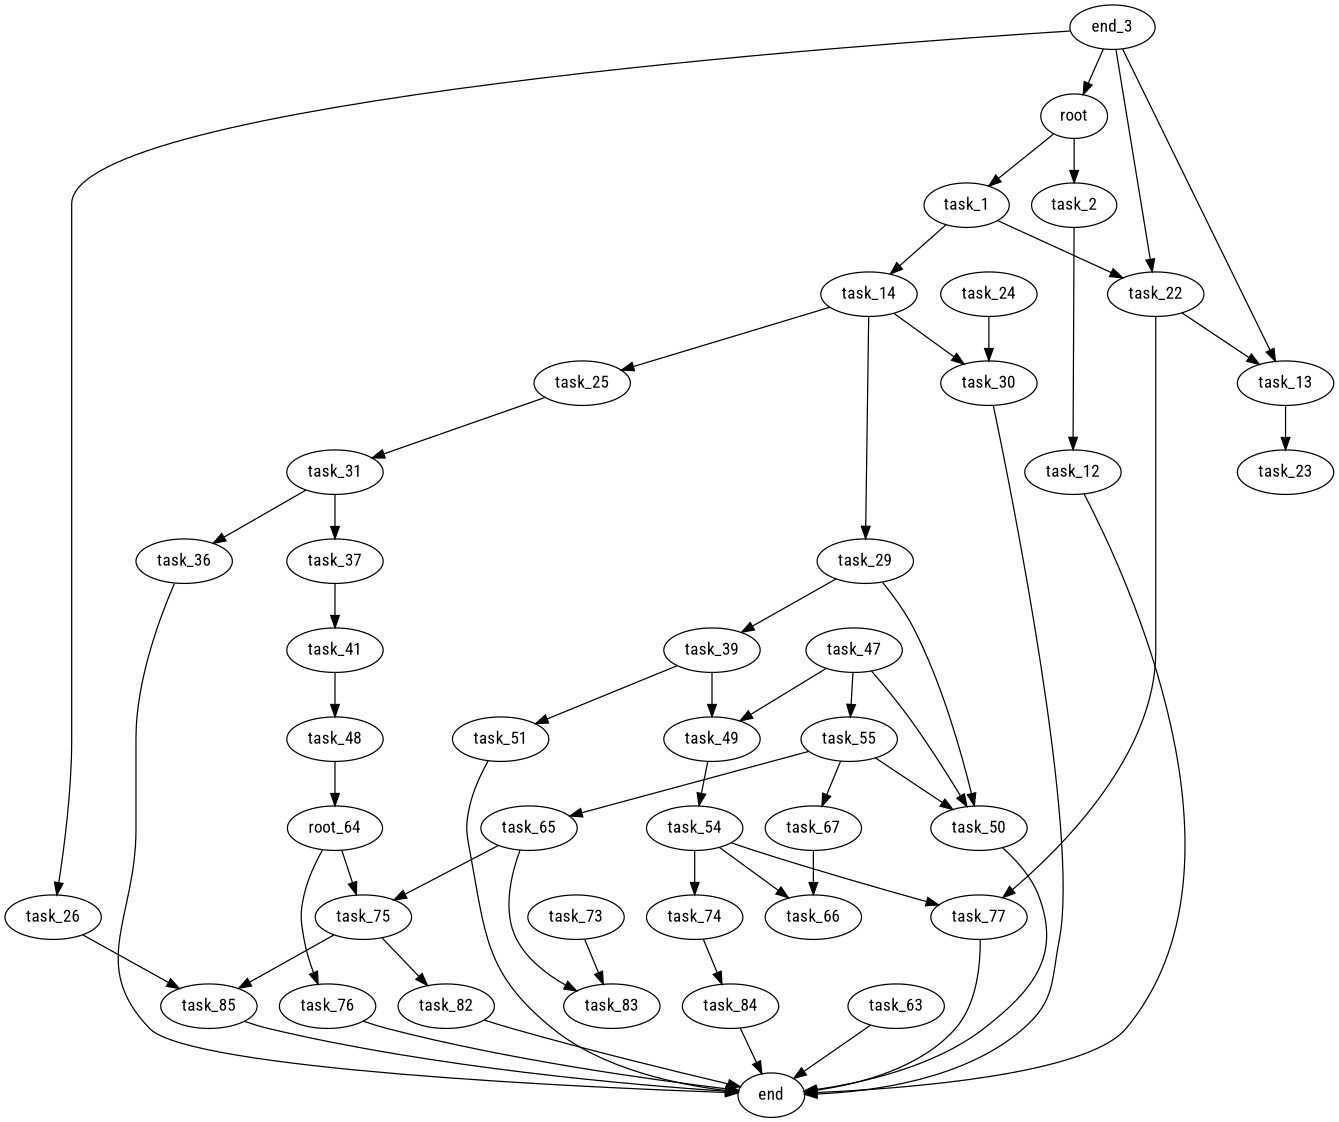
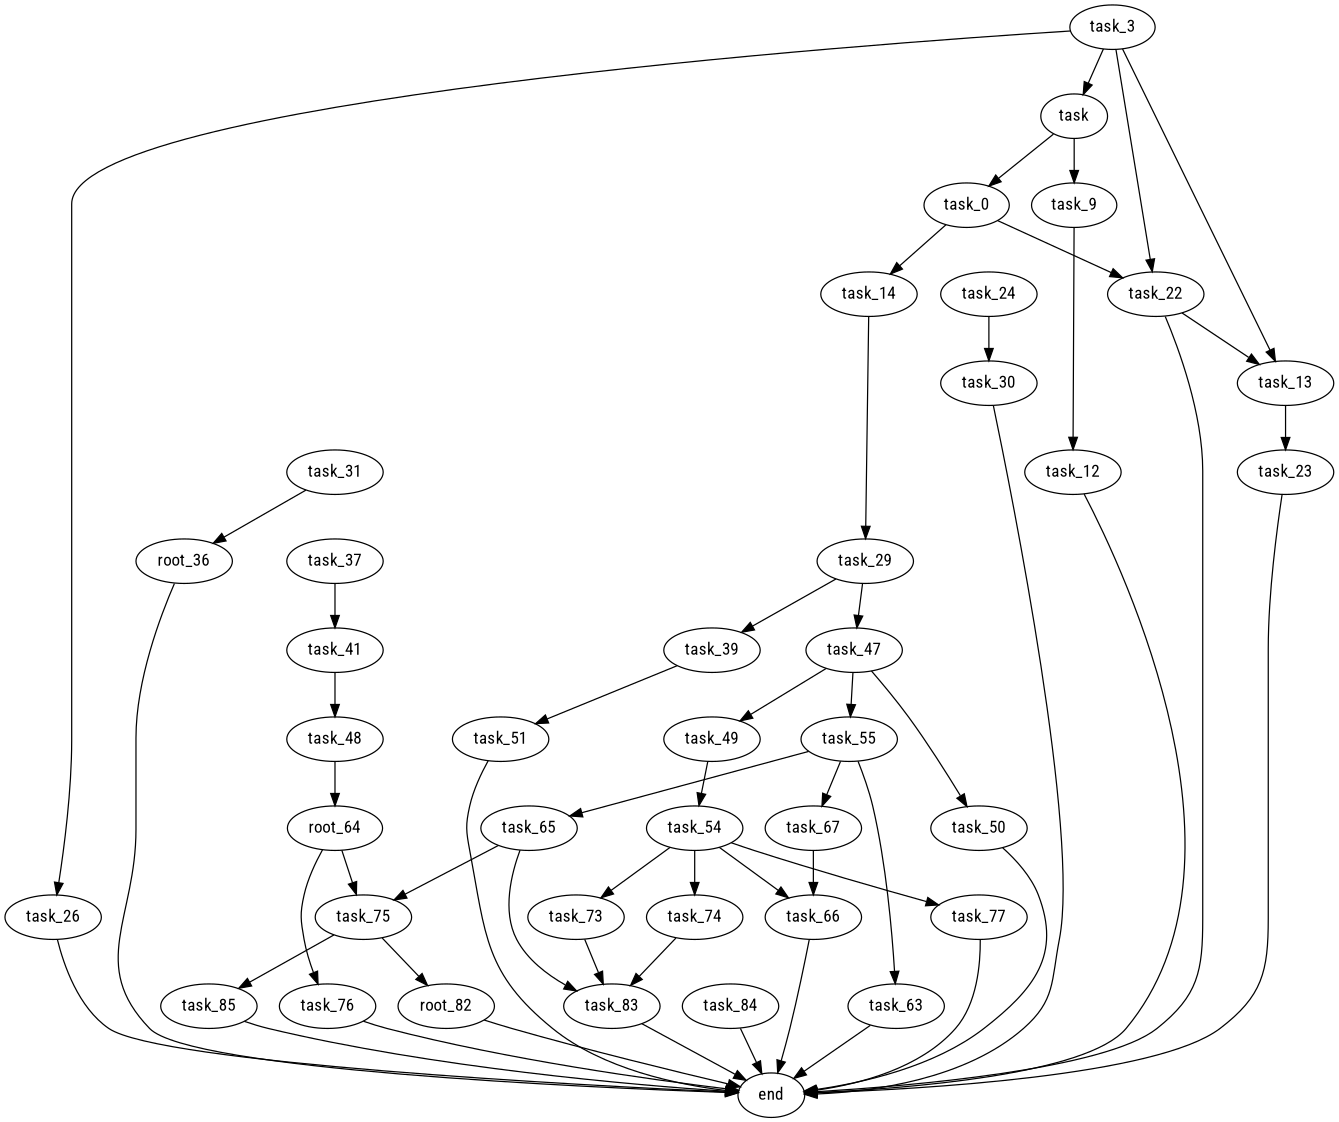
  digraph {
    fontname="Roboto Condensed"
    node [fontname="Roboto Condensed"]
    edge [fontname="Roboto Condensed"]
-   root
-   task_1
-   task_2
+   root [label=task]
+   task_1 [label=task_0]
+   task_2 [label=task_9]
    task_14
    task_22
    task_12
-   task_3 [label=end_3]
+   task_3
    task_13
    task_26
    task_23
-   task_25
    task_29
    task_30
    end
    task_31
    task_39
    n17 [label=task_47]
    task_24
-   task_36
+   task_36 [label=root_36]
    task_37
    task_49
    task_51
    task_50
    task_55
    task_41
    task_54
    task_63
    task_65
    task_67
    task_48
    n31 [label=root_64]
    task_66
    task_73
    task_74
    task_77
    task_75
    task_83
    task_76
-   task_82
+   task_82 [label=root_82]
    task_85
    task_84
    root -> task_1
    root -> task_2
    task_1 -> task_14
    task_1 -> task_22
    task_2 -> task_12
-   task_14 -> task_25
    task_14 -> task_29
-   task_14 -> task_30
    task_22 -> task_13
-   task_22 -> task_77
+   task_22 -> end
    task_12 -> end
    task_3 -> root
    task_3 -> task_22
    task_3 -> task_13
    task_3 -> task_26
    task_13 -> task_23
-   task_26 -> task_85
-   task_25 -> task_31
+   task_26 -> end
+   task_23 -> end
    task_29 -> task_39
-   task_29 -> task_50
+   task_29 -> n17
    task_30 -> end
    task_31 -> task_36
-   task_31 -> task_37
-   task_39 -> task_49
    task_39 -> task_51
    n17 -> task_49
    n17 -> task_50
    n17 -> task_55
    task_24 -> task_30
    task_36 -> end
    task_37 -> task_41
    task_49 -> task_54
    task_51 -> end
    task_50 -> end
-   task_55 -> task_50
+   task_55 -> task_63
    task_55 -> task_65
    task_55 -> task_67
    task_41 -> task_48
    task_54 -> task_66
+   task_54 -> task_73
    task_54 -> task_74
    task_54 -> task_77
    task_63 -> end
    task_65 -> task_75
    task_65 -> task_83
    task_67 -> task_66
    task_48 -> n31
    n31 -> task_75
    n31 -> task_76
+   task_66 -> end
    task_73 -> task_83
-   task_74 -> task_84
+   task_74 -> task_83
    task_77 -> end
    task_75 -> task_82
    task_75 -> task_85
+   task_83 -> end
    task_76 -> end
    task_82 -> end
    task_85 -> end
    task_84 -> end
  }
